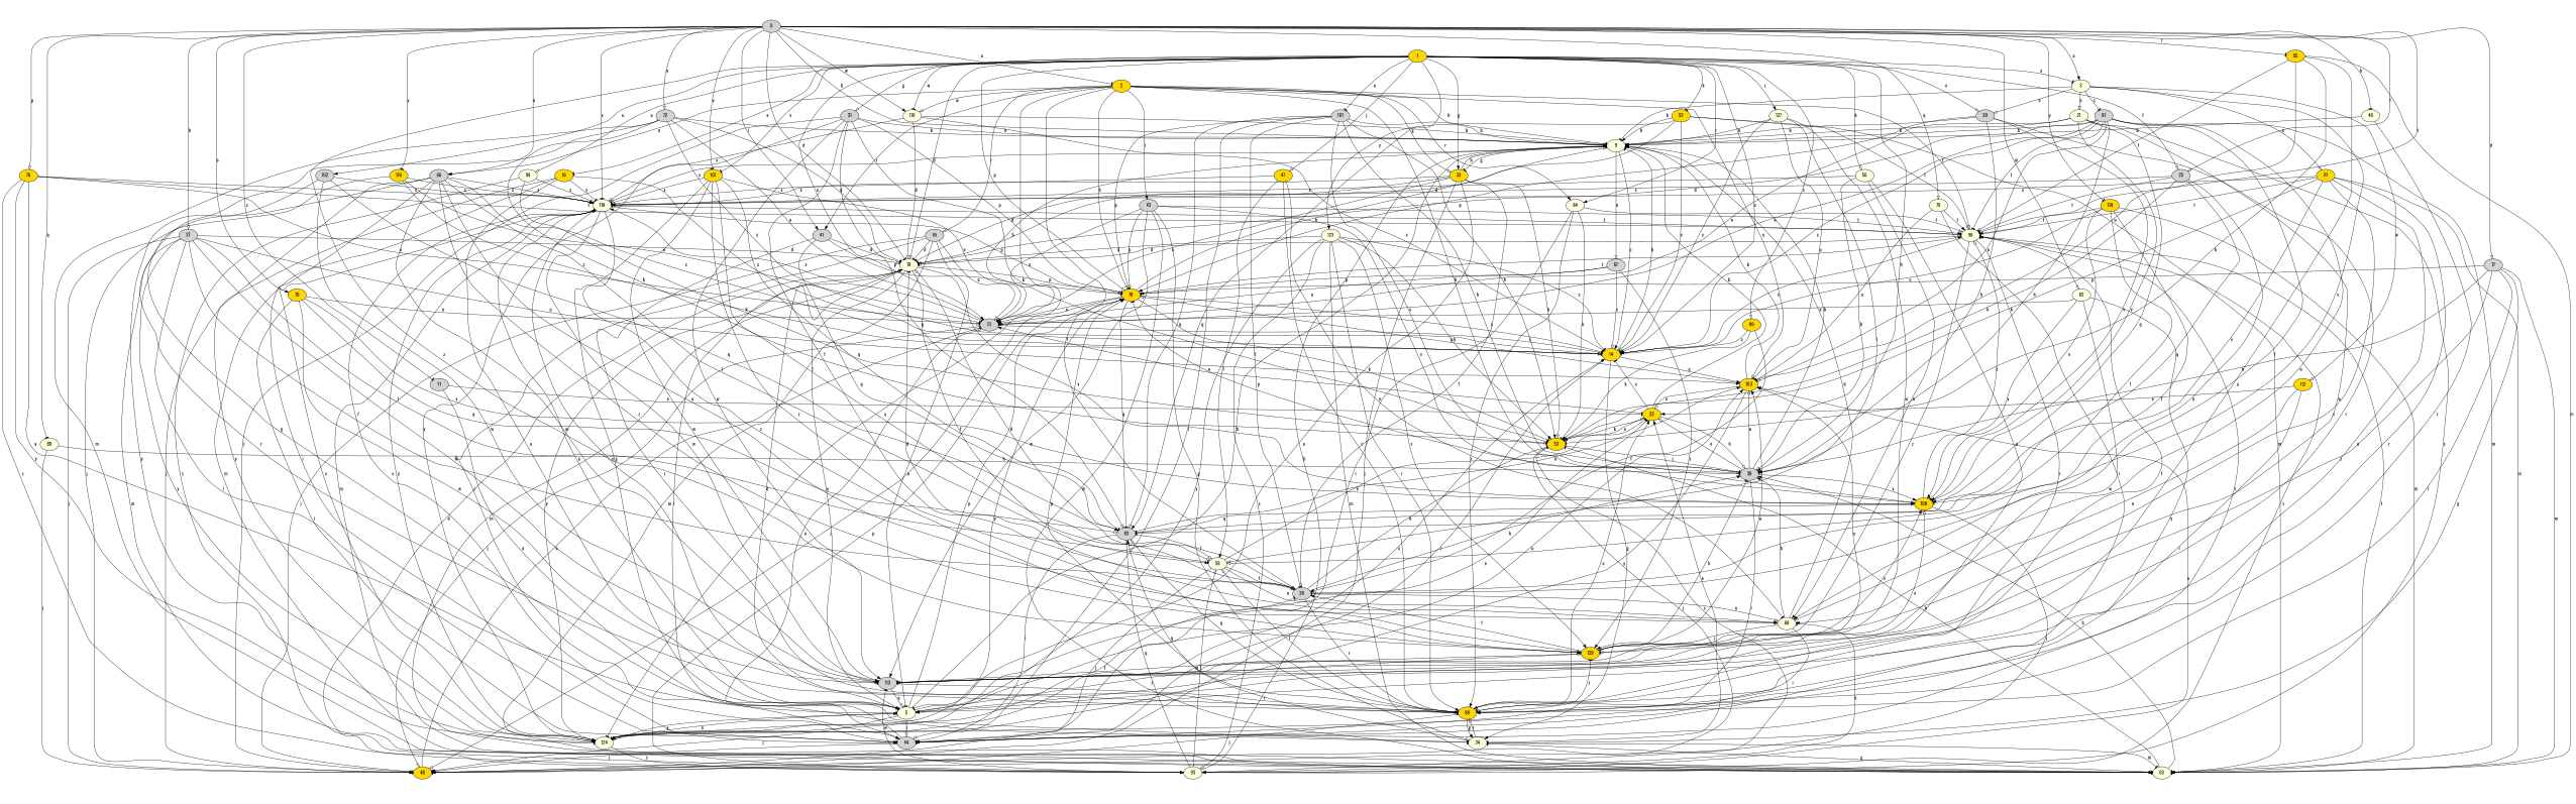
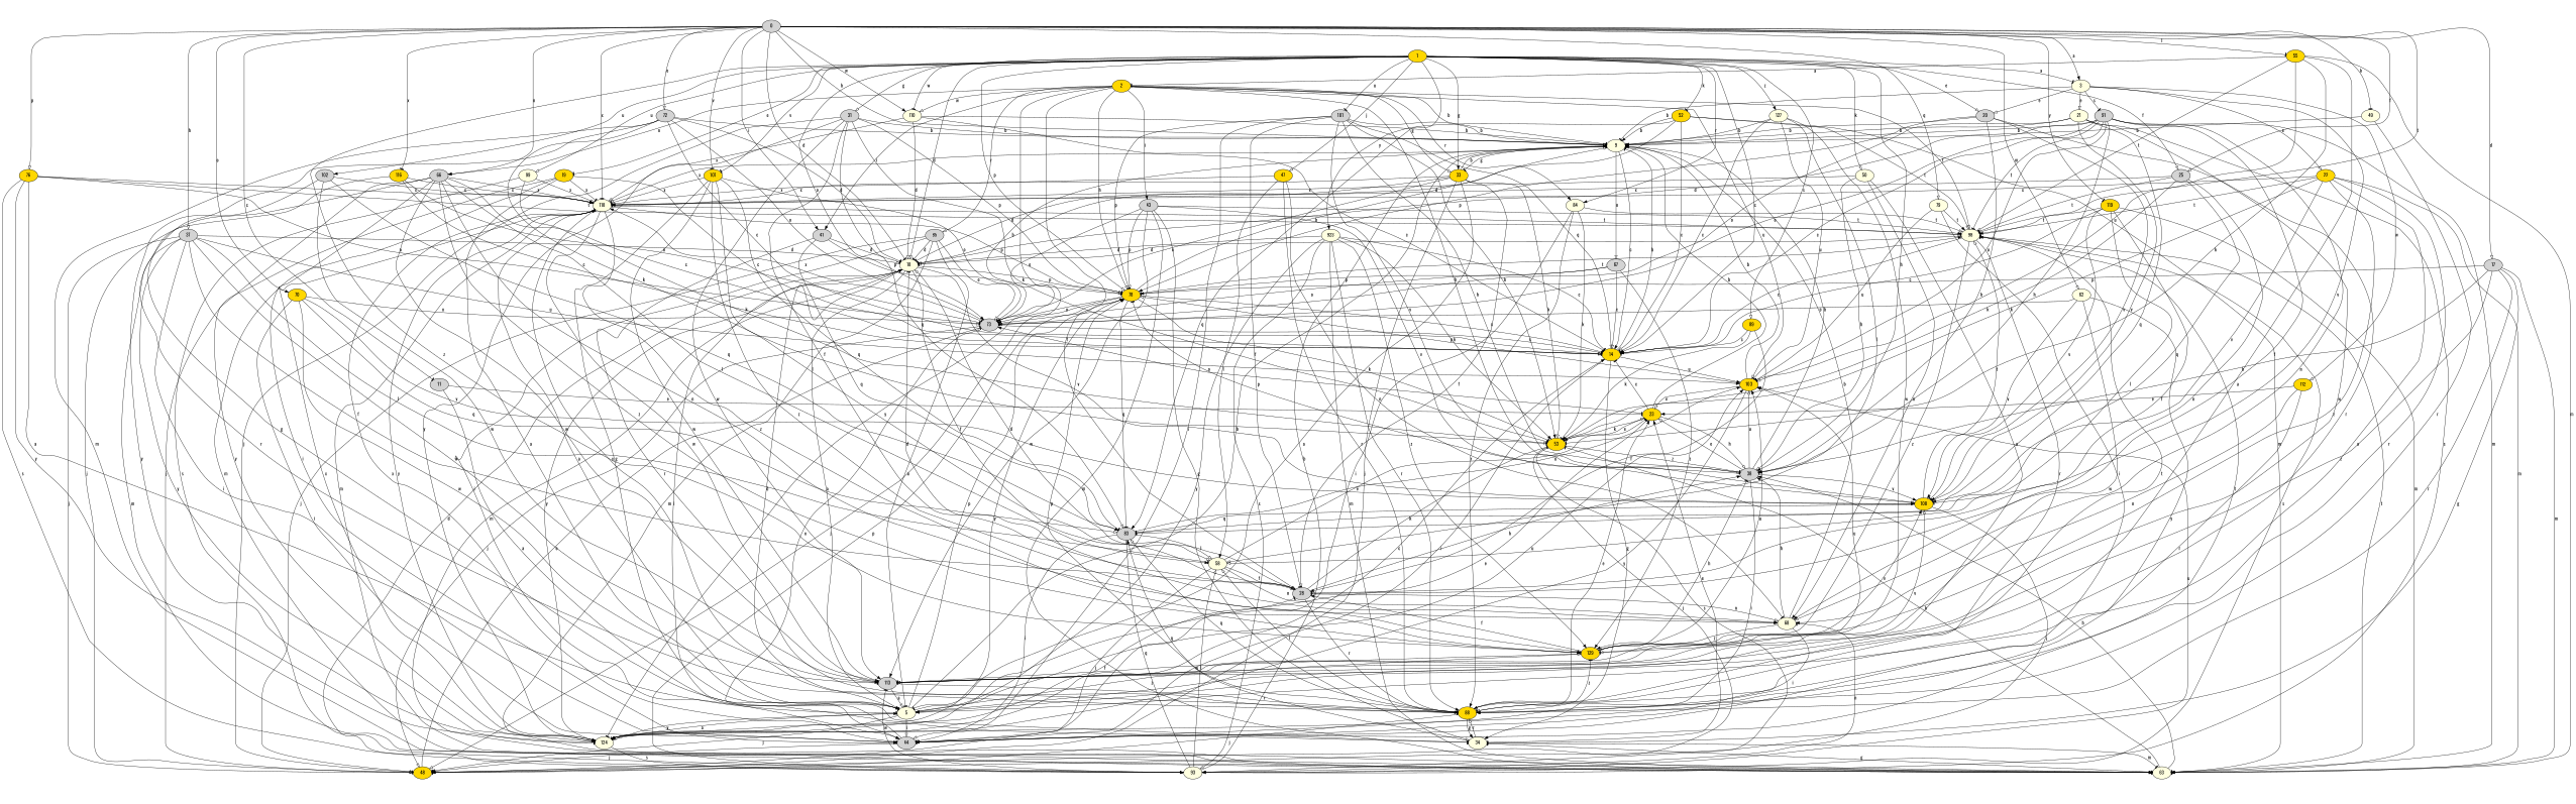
  strict digraph {
    fontname=Oswald
    node [fillcolor=gold fontname=Oswald style=filled]
    edge [arrowhead=onormal fontname=Oswald]
    0 [fillcolor=lightgrey]
    2
    3 [fillcolor=lightyellow]
    9 [fillcolor=lightyellow]
    11 [fillcolor=lightgrey]
    17 [fillcolor=lightgrey]
    18 [fillcolor=lightyellow]
    25 [fillcolor=lightgrey]
    37 [fillcolor=lightgrey]
    41 [fillcolor=lightgrey]
    49 [fillcolor=lightyellow]
    55
    62 [fillcolor=lightyellow]
    66 [fillcolor=lightgrey]
    70
    72 [fillcolor=lightgrey]
    76
    79 [fillcolor=lightyellow]
-   80 [fillcolor=lightyellow]
    98 [fillcolor=lightyellow]
    107
    110 [fillcolor=lightyellow]
    116
    118 [fillcolor=lightyellow]
    119
    33
    38 [fillcolor=lightgrey]
    78
    84 [fillcolor=lightyellow]
    28 [fillcolor=lightgrey]
    43 [fillcolor=lightgrey]
    85 [fillcolor=lightgrey]
    103
    124 [fillcolor=lightyellow]
    20 [fillcolor=lightgrey]
    21 [fillcolor=lightyellow]
    22
    91 [fillcolor=lightgrey]
    108
    112
    14
    67 [fillcolor=lightgrey]
    5 [fillcolor=lightyellow]
    23
    129
    34 [fillcolor=lightyellow]
    63 [fillcolor=lightyellow]
    88
    44 [fillcolor=lightgrey]
    83 [fillcolor=lightgrey]
    53
    68 [fillcolor=lightyellow]
    48
    113 [fillcolor=lightgrey]
    58 [fillcolor=lightyellow]
    73 [fillcolor=lightgrey]
    93 [fillcolor=lightyellow]
    1
    19
    31 [fillcolor=lightgrey]
    47
    50 [fillcolor=lightyellow]
    52
    89
    99 [fillcolor=lightyellow]
    101 [fillcolor=lightgrey]
    102 [fillcolor=lightgrey]
-   123 [fillcolor=lightyellow]
+   123 [fillcolor=lightyellow label=923]
    127 [fillcolor=lightyellow]
-   0 -> 2 [arrowhead=tee label=a]
+   55 -> 2 [arrowhead=tee label=a]
    0 -> 3 [arrowhead=normal label=a]
    0 -> 9 [arrowhead=tee label=b]
    0 -> 11 [arrowhead=tee label=c]
    0 -> 17 [label=d]
    0 -> 18 [arrowhead=tee label=d]
    0 -> 25 [label=f]
    0 -> 37 [label=h]
    0 -> 41 [arrowhead=normal label=i]
    0 -> 49 [arrowhead=tee label=k]
    0 -> 55 [arrowhead=tee label=l]
    0 -> 62 [label=m]
    0 -> 66 [label=n]
    0 -> 70 [arrowhead=normal label=o]
    0 -> 72 [label=o]
    0 -> 76 [label=p]
    0 -> 79 [label=q]
-   0 -> 80 [arrowhead=tee label=q]
    0 -> 98 [arrowhead=tee label=t]
    0 -> 107 [arrowhead=tee label=v]
    0 -> 110 [arrowhead=normal label=w]
    0 -> 116 [arrowhead=tee label=x]
    0 -> 118 [arrowhead=tee label=x]
    0 -> 119 [arrowhead=tee label=y]
    2 -> 9 [arrowhead=tee label=b]
    2 -> 41 [arrowhead=normal label=i]
    2 -> 66 [arrowhead=normal label=n]
    2 -> 98 [label=t]
    2 -> 110 [label=w]
    2 -> 33 [label=g]
    2 -> 38 [label=h]
    2 -> 78 [label=h]
    2 -> 84 [arrowhead=normal label=r]
    2 -> 28 [label=f]
    2 -> 43 [arrowhead=normal label=i]
    2 -> 85 [label=r]
    2 -> 103 [label=u]
    2 -> 124 [arrowhead=tee label=y]
    3 -> 9 [arrowhead=tee label=b]
    3 -> 20 [label=e]
    3 -> 21 [label=e]
    3 -> 22 [label=e]
    3 -> 91 [arrowhead=tee label=s]
    3 -> 108 [arrowhead=tee label=v]
    3 -> 112 [label=w]
    9 -> 118 [label=x]
    9 -> 33 [arrowhead=tee label=g]
    9 -> 14 [arrowhead=normal label=c]
    9 -> 67 [label=n]
    11 -> 5 [label=a]
    11 -> 23 [arrowhead=tee label=e]
    17 -> 38 [arrowhead=normal label=h]
    17 -> 78 [arrowhead=tee label=p]
    17 -> 129 [label=z]
    17 -> 34 [arrowhead=tee label=g]
    17 -> 63 [arrowhead=tee label=m]
    17 -> 88 [label=r]
    18 -> 78 [label=p]
    18 -> 28 [label=f]
    18 -> 124 [label=y]
    18 -> 108 [arrowhead=normal label=v]
    18 -> 5 [arrowhead=normal label=a]
    18 -> 63 [label=m]
    18 -> 44 [arrowhead=normal label=i]
    25 -> 98 [arrowhead=tee label=t]
    25 -> 118 [label=x]
    25 -> 83 [arrowhead=tee label=q]
    25 -> 53 [label=k]
    25 -> 68 [arrowhead=normal label=n]
    37 -> 18 [label=d]
    37 -> 28 [label=f]
    37 -> 103 [arrowhead=normal label=u]
    37 -> 124 [arrowhead=tee label=y]
    37 -> 63 [arrowhead=tee label=m]
    37 -> 44 [arrowhead=tee label=i]
    37 -> 48 [label=j]
    37 -> 113 [arrowhead=normal label=w]
    37 -> 58 [arrowhead=tee label=l]
    41 -> 18 [arrowhead=tee label=d]
    41 -> 78 [arrowhead=tee label=p]
    41 -> 88 [arrowhead=tee label=r]
    41 -> 83 [label=q]
    49 -> 9 [arrowhead=normal label=b]
    49 -> 88 [label=r]
    55 -> 98 [label=t]
    55 -> 103 [arrowhead=tee label=u]
    55 -> 5 [arrowhead=normal label=a]
    55 -> 63 [arrowhead=normal label=m]
    55 -> 53 [arrowhead=tee label=k]
    62 -> 124 [arrowhead=normal label=y]
    62 -> 108 [arrowhead=normal label=v]
    62 -> 113 [label=w]
    62 -> 73 [arrowhead=normal label=o]
    66 -> 118 [label=x]
    66 -> 124 [label=y]
    66 -> 14 [arrowhead=tee label=c]
    66 -> 129 [arrowhead=normal label=z]
    66 -> 44 [arrowhead=normal label=i]
    66 -> 68 [arrowhead=normal label=n]
    66 -> 48 [arrowhead=tee label=j]
    66 -> 113 [arrowhead=normal label=w]
    66 -> 58 [arrowhead=normal label=l]
    70 -> 108 [label=v]
    70 -> 44 [arrowhead=normal label=i]
    70 -> 83 [label=q]
    70 -> 113 [arrowhead=tee label=w]
    70 -> 73 [label=o]
    72 -> 9 [arrowhead=tee label=b]
    72 -> 18 [arrowhead=tee label=d]
    72 -> 14 [label=c]
    72 -> 34 [arrowhead=tee label=g]
    72 -> 63 [arrowhead=normal label=m]
    72 -> 53 [arrowhead=tee label=k]
    72 -> 73 [arrowhead=tee label=o]
    76 -> 98 [arrowhead=tee label=t]
    76 -> 118 [arrowhead=normal label=x]
    76 -> 124 [arrowhead=tee label=y]
    76 -> 5 [arrowhead=tee label=a]
    76 -> 73 [arrowhead=tee label=o]
    76 -> 93 [label=s]
    79 -> 98 [arrowhead=normal label=t]
    79 -> 103 [arrowhead=tee label=u]
    79 -> 44 [label=i]
-   80 -> 38 [arrowhead=tee label=h]
-   80 -> 48 [arrowhead=normal label=j]
    98 -> 18 [arrowhead=tee label=d]
    98 -> 14 [arrowhead=normal label=c]
    98 -> 129 [arrowhead=normal label=z]
    98 -> 88 [arrowhead=normal label=r]
    98 -> 93 [label=s]
    107 -> 118 [arrowhead=tee label=x]
    107 -> 129 [label=z]
    107 -> 34 [arrowhead=tee label=g]
    107 -> 83 [arrowhead=tee label=q]
    107 -> 113 [label=w]
    107 -> 58 [label=l]
    107 -> 73 [label=o]
    110 -> 9 [label=b]
    110 -> 18 [label=d]
    110 -> 118 [label=x]
    110 -> 14 [arrowhead=tee label=c]
    116 -> 118 [arrowhead=normal label=x]
    116 -> 14 [label=c]
    116 -> 88 [arrowhead=normal label=r]
    116 -> 73 [arrowhead=tee label=o]
    118 -> 98 [label=t]
    118 -> 78 [label=p]
    118 -> 124 [arrowhead=normal label=y]
    118 -> 5 [label=a]
    118 -> 129 [arrowhead=normal label=z]
    118 -> 63 [arrowhead=tee label=m]
    118 -> 113 [arrowhead=tee label=w]
    119 -> 98 [arrowhead=tee label=t]
    119 -> 28 [arrowhead=tee label=f]
    119 -> 108 [arrowhead=tee label=v]
    119 -> 14 [arrowhead=normal label=c]
    119 -> 63 [arrowhead=tee label=m]
    119 -> 58 [label=l]
    33 -> 9 [arrowhead=tee label=b]
    33 -> 18 [arrowhead=tee label=d]
    33 -> 118 [arrowhead=tee label=x]
    33 -> 28 [label=f]
    33 -> 5 [arrowhead=tee label=a]
    33 -> 53 [label=k]
    33 -> 48 [arrowhead=normal label=j]
    33 -> 73 [arrowhead=tee label=o]
    38 -> 9 [arrowhead=tee label=b]
    38 -> 78 [arrowhead=tee label=p]
    38 -> 103 [label=u]
    38 -> 108 [arrowhead=normal label=v]
    38 -> 23 [label=e]
    38 -> 44 [arrowhead=tee label=i]
    78 -> 9 [label=b]
    78 -> 98 [arrowhead=normal label=t]
    78 -> 124 [arrowhead=normal label=y]
    78 -> 14 [arrowhead=tee label=c]
    78 -> 83 [arrowhead=tee label=q]
    78 -> 53 [arrowhead=tee label=k]
    78 -> 48 [label=j]
    78 -> 73 [arrowhead=normal label=o]
    84 -> 98 [label=t]
    84 -> 88 [arrowhead=normal label=r]
    84 -> 44 [arrowhead=tee label=i]
    84 -> 53 [arrowhead=tee label=k]
    28 -> 18 [label=d]
    28 -> 38 [arrowhead=normal label=h]
    28 -> 88 [arrowhead=tee label=r]
    28 -> 53 [arrowhead=tee label=k]
    28 -> 68 [label=n]
    43 -> 98 [arrowhead=normal label=t]
    43 -> 78 [label=p]
    43 -> 108 [label=v]
    43 -> 34 [label=g]
    43 -> 63 [arrowhead=normal label=m]
    43 -> 113 [arrowhead=normal label=w]
    43 -> 73 [arrowhead=normal label=o]
    85 -> 18 [arrowhead=tee label=d]
    85 -> 5 [arrowhead=tee label=a]
    85 -> 63 [label=m]
    85 -> 44 [label=i]
    85 -> 48 [label=j]
    85 -> 73 [label=o]
    103 -> 9 [arrowhead=normal label=b]
    103 -> 78 [label=p]
    103 -> 124 [arrowhead=tee label=y]
    103 -> 23 [label=e]
    124 -> 118 [arrowhead=tee label=x]
    124 -> 28 [arrowhead=tee label=f]
    124 -> 14 [arrowhead=normal label=c]
    124 -> 5 [arrowhead=normal label=a]
    124 -> 93 [arrowhead=normal label=s]
    20 -> 9 [label=b]
    20 -> 38 [arrowhead=tee label=h]
    20 -> 78 [arrowhead=normal label=p]
    20 -> 108 [arrowhead=normal label=v]
    20 -> 88 [label=r]
    21 -> 9 [label=b]
    21 -> 108 [arrowhead=tee label=v]
    21 -> 83 [arrowhead=tee label=q]
    21 -> 113 [arrowhead=tee label=w]
    21 -> 73 [arrowhead=tee label=o]
    21 -> 93 [label=s]
    22 -> 98 [arrowhead=normal label=t]
    22 -> 118 [arrowhead=normal label=x]
    22 -> 108 [arrowhead=normal label=v]
    22 -> 5 [arrowhead=normal label=a]
    22 -> 129 [arrowhead=tee label=z]
    22 -> 63 [arrowhead=normal label=m]
    22 -> 88 [arrowhead=tee label=r]
    22 -> 53 [arrowhead=tee label=k]
    91 -> 9 [arrowhead=tee label=b]
    91 -> 18 [label=d]
    91 -> 98 [arrowhead=tee label=t]
    91 -> 38 [arrowhead=normal label=h]
    91 -> 28 [label=f]
    91 -> 103 [label=u]
    91 -> 14 [arrowhead=normal label=c]
    91 -> 63 [arrowhead=normal label=m]
    91 -> 68 [label=n]
    91 -> 73 [arrowhead=tee label=o]
    108 -> 98 [label=t]
    108 -> 83 [arrowhead=tee label=q]
    108 -> 48 [label=j]
    112 -> 23 [arrowhead=normal label=e]
    112 -> 88 [arrowhead=normal label=r]
    112 -> 68 [arrowhead=normal label=n]
    14 -> 9 [arrowhead=tee label=b]
    14 -> 103 [arrowhead=normal label=u]
    14 -> 34 [arrowhead=normal label=g]
    14 -> 44 [arrowhead=normal label=i]
    67 -> 78 [arrowhead=normal label=p]
    67 -> 14 [label=c]
    67 -> 129 [arrowhead=normal label=z]
    67 -> 73 [arrowhead=tee label=o]
    5 -> 9 [label=b]
    5 -> 18 [label=d]
    5 -> 78 [arrowhead=normal label=p]
    5 -> 103 [arrowhead=normal label=u]
    5 -> 124 [label=y]
    5 -> 23 [arrowhead=tee label=e]
    5 -> 129 [label=z]
    5 -> 44 [label=i]
    5 -> 48 [arrowhead=normal label=j]
    23 -> 9 [arrowhead=tee label=b]
    23 -> 38 [label=h]
    23 -> 14 [arrowhead=tee label=c]
    23 -> 53 [arrowhead=normal label=k]
    23 -> 73 [arrowhead=normal label=o]
    129 -> 38 [arrowhead=tee label=h]
    129 -> 28 [arrowhead=normal label=f]
    129 -> 103 [arrowhead=normal label=u]
    129 -> 108 [arrowhead=normal label=v]
    129 -> 113 [arrowhead=tee label=w]
    34 -> 23 [arrowhead=normal label=e]
    34 -> 63 [arrowhead=tee label=m]
    34 -> 88 [label=r]
    34 -> 83 [arrowhead=normal label=q]
    63 -> 98 [arrowhead=tee label=t]
    63 -> 38 [arrowhead=normal label=h]
    63 -> 34 [arrowhead=tee label=g]
    63 -> 53 [arrowhead=tee label=k]
    88 -> 98 [arrowhead=normal label=t]
    88 -> 118 [arrowhead=normal label=x]
    88 -> 78 [arrowhead=normal label=p]
    88 -> 23 [arrowhead=normal label=e]
    88 -> 129 [arrowhead=tee label=z]
    88 -> 34 [arrowhead=normal label=g]
    88 -> 83 [label=q]
    88 -> 48 [arrowhead=tee label=j]
    88 -> 58 [label=l]
    44 -> 98 [arrowhead=tee label=t]
    44 -> 118 [label=x]
    44 -> 48 [arrowhead=tee label=j]
    44 -> 73 [label=o]
    83 -> 103 [arrowhead=normal label=u]
    83 -> 44 [label=i]
    83 -> 58 [label=l]
    53 -> 38 [arrowhead=tee label=z]
    53 -> 23 [label=e]
    53 -> 48 [arrowhead=tee label=j]
    53 -> 93 [arrowhead=normal label=s]
    68 -> 9 [label=b]
    68 -> 18 [arrowhead=tee label=d]
    68 -> 38 [arrowhead=normal label=h]
    68 -> 129 [label=z]
    68 -> 44 [arrowhead=normal label=i]
    48 -> 73 [arrowhead=tee label=o]
    113 -> 103 [arrowhead=normal label=u]
    113 -> 108 [label=v]
    113 -> 5 [label=a]
    113 -> 88 [arrowhead=normal label=r]
    58 -> 28 [label=f]
    58 -> 23 [arrowhead=tee label=e]
    58 -> 68 [arrowhead=normal label=n]
    58 -> 48 [label=j]
    73 -> 9 [arrowhead=tee label=b]
    73 -> 118 [arrowhead=normal label=x]
    73 -> 14 [arrowhead=tee label=c]
    73 -> 48 [label=j]
    93 -> 9 [arrowhead=normal label=b]
    93 -> 18 [arrowhead=normal label=d]
    93 -> 78 [arrowhead=normal label=p]
    93 -> 103 [arrowhead=normal label=u]
    93 -> 83 [label=q]
    93 -> 68 [arrowhead=tee label=n]
    93 -> 113 [arrowhead=tee label=w]
    93 -> 58 [label=l]
    1 -> 3 [arrowhead=tee label=a]
    1 -> 18 [label=d]
    1 -> 25 [label=f]
    1 -> 107 [arrowhead=tee label=v]
    1 -> 110 [arrowhead=tee label=w]
    1 -> 33 [arrowhead=normal label=g]
    1 -> 38 [arrowhead=normal label=h]
    1 -> 78 [label=p]
    1 -> 84 [arrowhead=normal label=r]
    1 -> 20 [label=e]
    1 -> 14 [arrowhead=normal label=c]
    1 -> 129 [arrowhead=normal label=z]
    1 -> 73 [arrowhead=normal label=o]
    1 -> 19 [arrowhead=tee label=e]
    1 -> 31 [label=g]
    1 -> 47 [label=j]
    1 -> 50 [label=k]
    1 -> 52 [arrowhead=tee label=k]
    1 -> 89 [label=s]
    1 -> 99 [label=u]
    1 -> 101 [arrowhead=tee label=u]
    1 -> 102 [arrowhead=normal label=u]
    1 -> 123 [arrowhead=normal label=y]
    1 -> 127 [arrowhead=normal label=z]
    19 -> 118 [arrowhead=tee label=x]
    19 -> 14 [label=c]
    19 -> 5 [arrowhead=tee label=a]
    19 -> 63 [arrowhead=normal label=m]
    19 -> 48 [label=j]
    31 -> 9 [label=b]
    31 -> 78 [arrowhead=tee label=p]
    31 -> 28 [label=f]
    31 -> 124 [arrowhead=normal label=y]
    31 -> 83 [label=q]
    31 -> 53 [arrowhead=tee label=k]
    31 -> 48 [label=j]
    31 -> 113 [arrowhead=normal label=w]
    47 -> 118 [label=x]
    47 -> 88 [arrowhead=tee label=r]
    47 -> 68 [arrowhead=tee label=n]
    47 -> 58 [arrowhead=normal label=l]
    50 -> 118 [arrowhead=normal label=x]
    50 -> 38 [label=h]
    50 -> 5 [label=a]
    50 -> 68 [arrowhead=normal label=n]
    52 -> 9 [arrowhead=normal label=b]
    52 -> 18 [arrowhead=tee label=d]
    52 -> 98 [label=t]
    52 -> 14 [label=c]
    52 -> 63 [arrowhead=tee label=m]
    52 -> 83 [arrowhead=normal label=q]
    89 -> 28 [arrowhead=normal label=f]
    89 -> 14 [arrowhead=tee label=c]
    89 -> 53 [arrowhead=normal label=k]
    99 -> 118 [label=x]
    99 -> 53 [label=k]
    99 -> 93 [arrowhead=normal label=s]
    101 -> 9 [label=b]
    101 -> 38 [arrowhead=tee label=h]
    101 -> 78 [arrowhead=tee label=p]
    101 -> 28 [arrowhead=tee label=f]
    101 -> 108 [label=v]
    101 -> 44 [label=i]
-   101 -> 83 [label=q]
+   101 -> 14 [label=q]
    101 -> 53 [arrowhead=normal label=k]
    102 -> 118 [label=x]
    102 -> 124 [arrowhead=tee label=y]
    102 -> 83 [arrowhead=normal label=q]
    102 -> 113 [arrowhead=tee label=w]
    123 -> 18 [label=d]
    123 -> 124 [label=y]
    123 -> 14 [arrowhead=tee label=c]
    123 -> 129 [arrowhead=normal label=z]
    123 -> 63 [label=m]
    123 -> 88 [arrowhead=normal label=r]
    123 -> 53 [arrowhead=normal label=k]
    123 -> 93 [label=s]
    127 -> 9 [arrowhead=normal label=b]
    127 -> 103 [arrowhead=tee label=u]
    127 -> 14 [arrowhead=tee label=c]
    127 -> 113 [label=w]
    127 -> 58 [label=l]
  }
